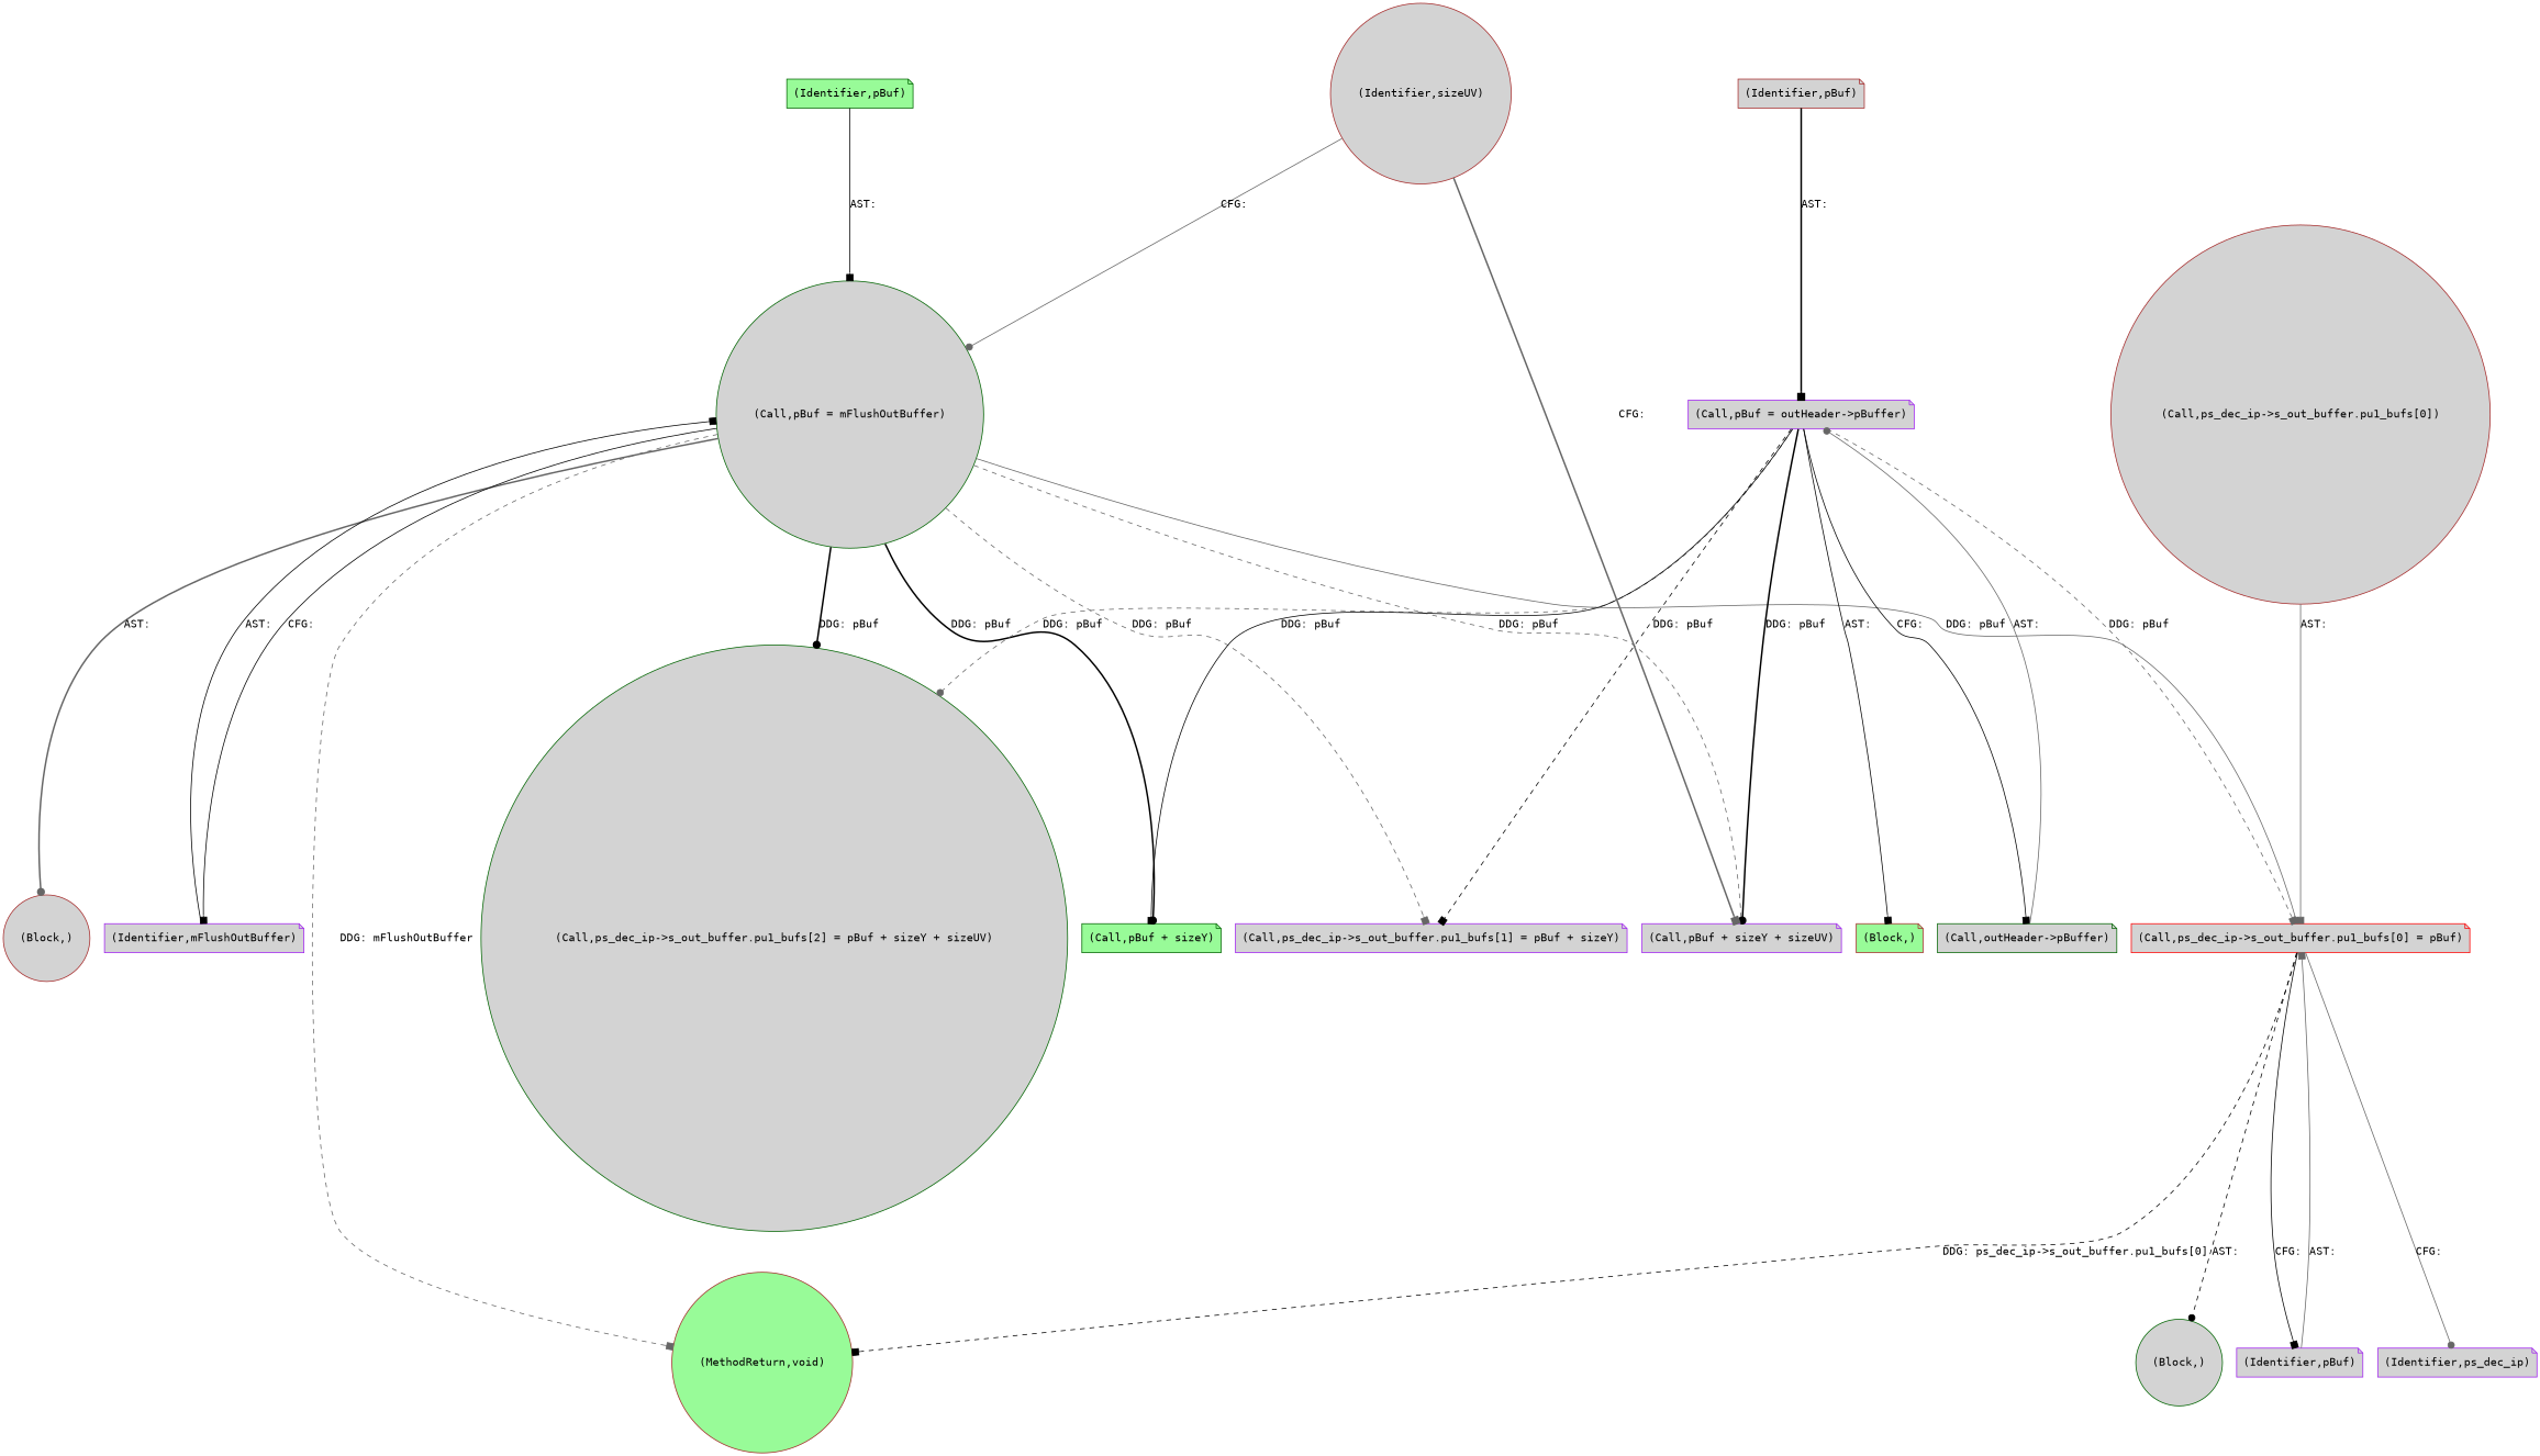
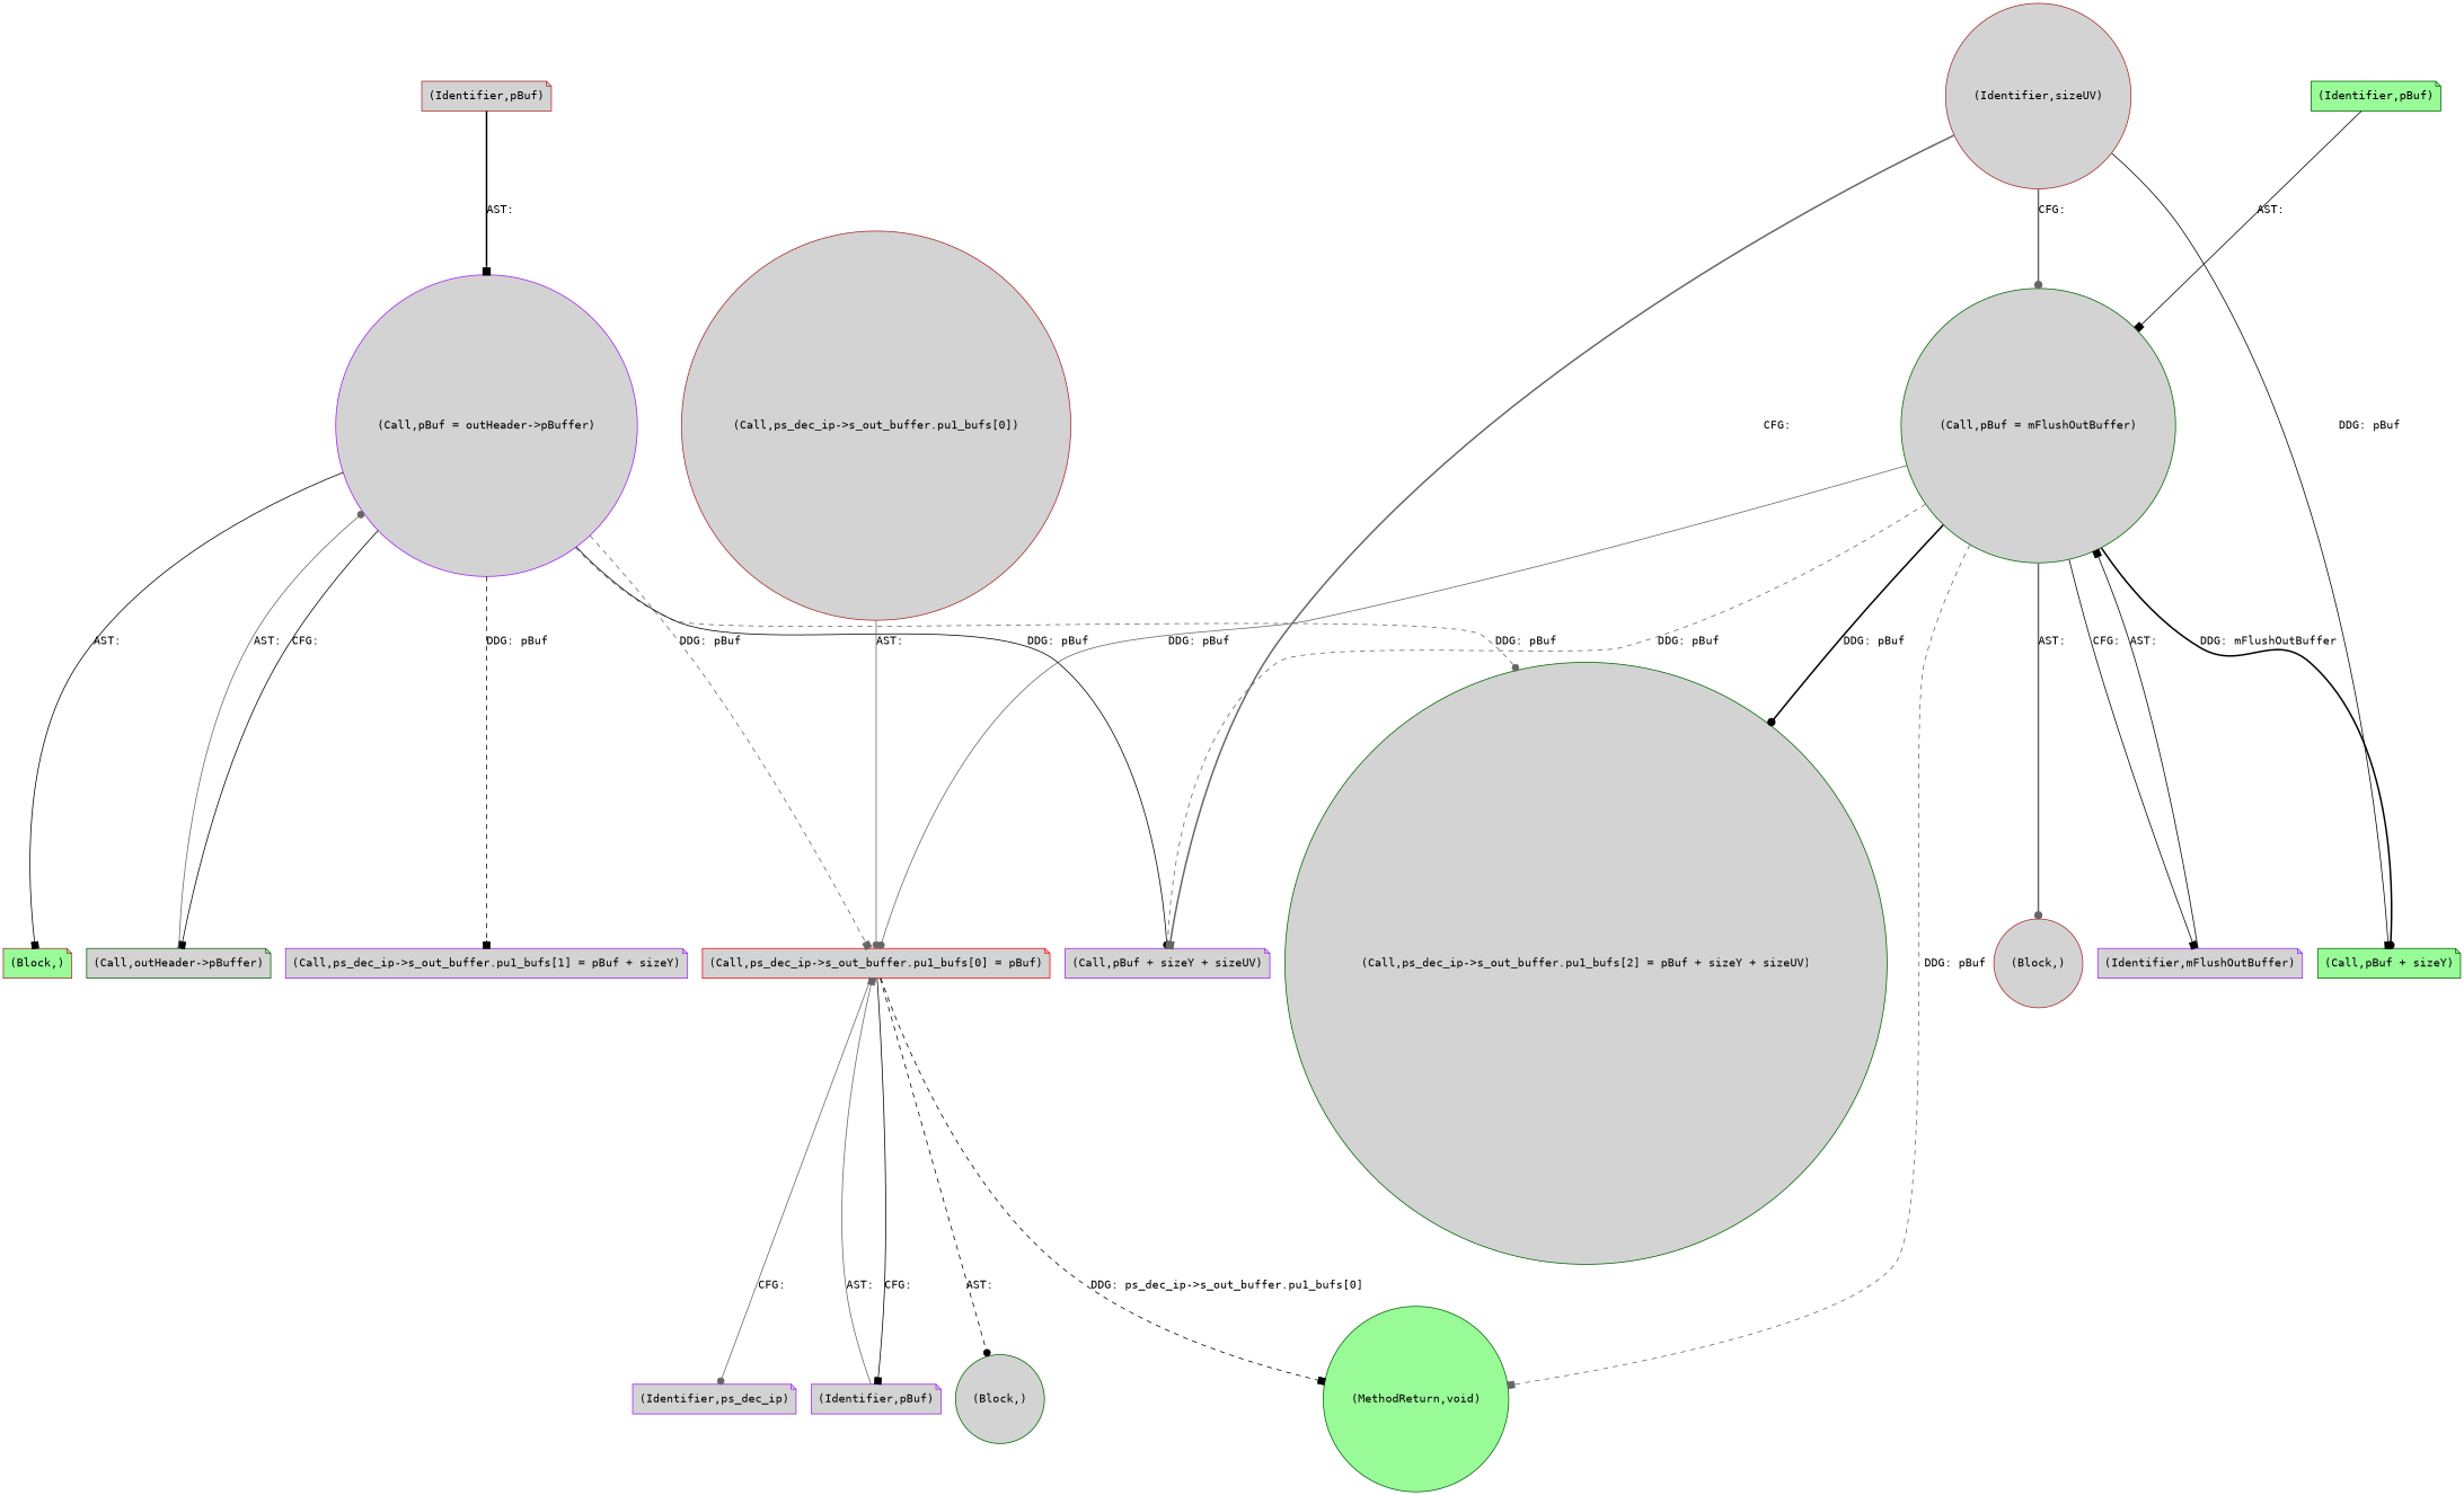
  digraph {
    fontname="DejaVu Sans Mono"
    node [color=brown fillcolor=lightgrey fontname="DejaVu Sans Mono" shape=note style=filled]
    edge [arrowhead=box color=black fontname="DejaVu Sans Mono" style=solid]
    n1 [color=red label="(Call,ps_dec_ip->s_out_buffer.pu1_bufs[0] = pBuf)"]
-   n2 [fillcolor=palegreen label="(MethodReturn,void)" shape=circle]
+   n2 [color=darkgreen fillcolor=palegreen label="(MethodReturn,void)" shape=circle]
    n3 [color=darkgreen label="(Block,)" shape=circle]
    n4 [color=purple label="(Identifier,pBuf)"]
    n5 [color=purple label="(Identifier,ps_dec_ip)"]
    n6 [color=darkgreen label="(Call,pBuf = mFlushOutBuffer)" shape=circle]
    n7 [color=darkgreen label="(Call,ps_dec_ip->s_out_buffer.pu1_bufs[2] = pBuf + sizeY + sizeUV)" shape=circle]
    n8 [label="(Block,)" shape=circle]
    n9 [color=darkgreen fillcolor=palegreen label="(Call,pBuf + sizeY)"]
    n10 [color=purple label="(Call,ps_dec_ip->s_out_buffer.pu1_bufs[1] = pBuf + sizeY)"]
    n11 [color=purple label="(Identifier,mFlushOutBuffer)"]
    n12 [color=purple label="(Call,pBuf + sizeY + sizeUV)"]
-   n13 [color=purple label="(Call,pBuf = outHeader->pBuffer)"]
+   n13 [color=purple label="(Call,pBuf = outHeader->pBuffer)" shape=circle]
    n14 [fillcolor=palegreen label="(Block,)"]
    n15 [color=darkgreen label="(Call,outHeader->pBuffer)"]
    n16 [label="(Identifier,pBuf)"]
    n17 [label="(Identifier,sizeUV)" shape=circle]
    n18 [color=darkgreen fillcolor=palegreen label="(Identifier,pBuf)"]
    n19 [label="(Call,ps_dec_ip->s_out_buffer.pu1_bufs[0])" shape=circle]
    n1 -> n2 [label="DDG: ps_dec_ip->s_out_buffer.pu1_bufs[0]" style=dashed]
    n1 -> n3 [arrowhead=dot label="AST: " style=dashed]
    n1 -> n4 [label="CFG: "]
    n1 -> n5 [arrowhead=dot color=gray40 label="CFG: "]
    n4 -> n1 [color=gray40 label="AST: "]
    n6 -> n1 [arrowhead=dot color=gray40 label="DDG: pBuf"]
-   n6 -> n2 [color=gray40 label="DDG: mFlushOutBuffer" style=dashed]
+   n6 -> n2 [color=gray40 label="DDG: pBuf" style=dashed]
    n6 -> n7 [arrowhead=dot label="DDG: pBuf" style=bold]
    n6 -> n8 [arrowhead=dot color=gray40 label="AST: " style=bold]
-   n6 -> n9 [arrowhead=dot label="DDG: pBuf" style=bold]
-   n6 -> n10 [color=gray40 label="DDG: pBuf" style=dashed]
+   n6 -> n9 [arrowhead=dot label="DDG: mFlushOutBuffer" style=bold]
    n6 -> n11 [label="CFG: "]
    n6 -> n12 [arrowhead=dot color=gray40 label="DDG: pBuf" style=dashed]
    n11 -> n6 [label="AST: "]
    n13 -> n1 [color=gray40 label="DDG: pBuf" style=dashed]
    n13 -> n7 [arrowhead=dot color=gray40 label="DDG: pBuf" style=dashed]
-   n13 -> n9 [label="DDG: pBuf"]
+   n17 -> n9 [label="DDG: pBuf"]
    n13 -> n10 [label="DDG: pBuf" style=dashed]
-   n13 -> n12 [arrowhead=dot label="DDG: pBuf" style=bold]
+   n13 -> n12 [arrowhead=dot label="DDG: pBuf"]
    n13 -> n14 [label="AST: "]
    n13 -> n15 [label="CFG: "]
    n15 -> n13 [arrowhead=dot color=gray40 label="AST: "]
    n16 -> n13 [label="AST: " style=bold]
-   n17 -> n6 [arrowhead=dot color=gray40 label="CFG: "]
+   n17 -> n6 [arrowhead=dot color=gray40 label="CFG: " style=bold]
    n17 -> n12 [color=gray40 label="CFG: " style=bold]
    n18 -> n6 [label="AST: "]
-   n19 -> n1 [color=gray40 label="AST: "]
+   n19 -> n1 [arrowhead=dot color=gray40 label="AST: "]
  }
